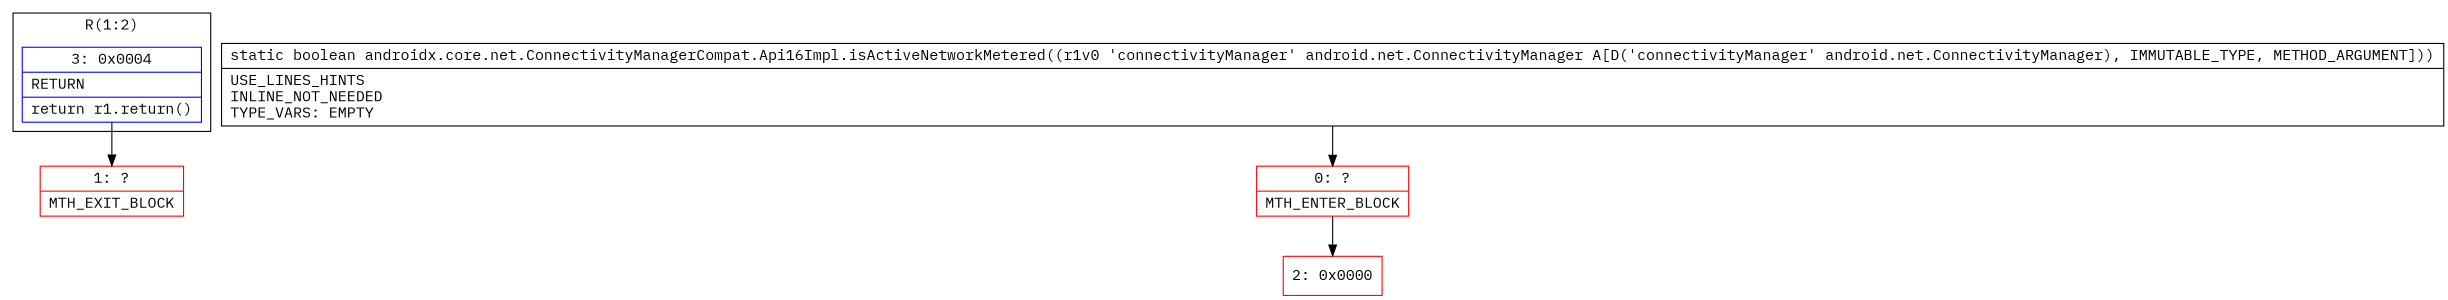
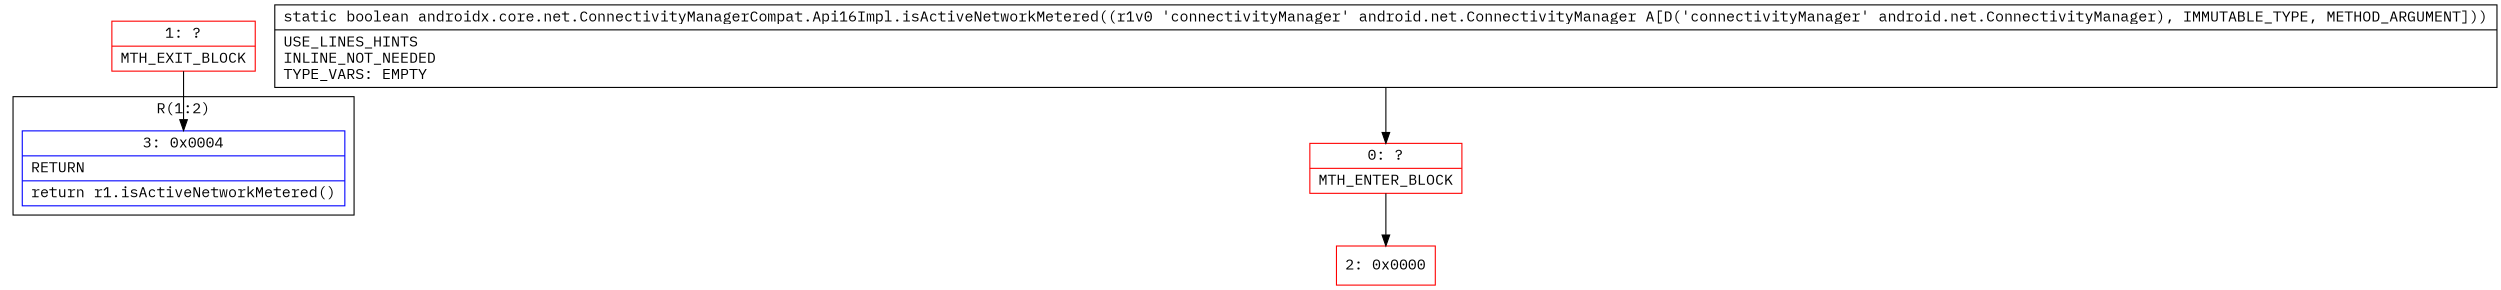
  digraph {
    fontname="IBM Plex Mono"
    node [color=red fontname="IBM Plex Mono" shape=record]
    edge [fontname="IBM Plex Mono"]
-   n1 [color=blue label="{3\:\ 0x0004|RETURN\l|return r1.return()\l}"]
+   n1 [color=blue label="{3\:\ 0x0004|RETURN\l|return r1.isActiveNetworkMetered()\l}"]
    n2 [label="{1\:\ ?|MTH_EXIT_BLOCK\l}"]
    n3 [label="{0\:\ ?|MTH_ENTER_BLOCK\l}"]
    n4 [label="{2\:\ 0x0000}"]
    n5 [label="{static boolean androidx.core.net.ConnectivityManagerCompat.Api16Impl.isActiveNetworkMetered((r1v0 'connectivityManager' android.net.ConnectivityManager A[D('connectivityManager' android.net.ConnectivityManager), IMMUTABLE_TYPE, METHOD_ARGUMENT]))  | USE_LINES_HINTS\lINLINE_NOT_NEEDED\lTYPE_VARS: EMPTY\l}" color=""]
    subgraph cluster_1 {
      label="R(1:2)"
      n1
    }
-   n1 -> n2
+   n2 -> n1
    n3 -> n4
    n5 -> n3
  }
